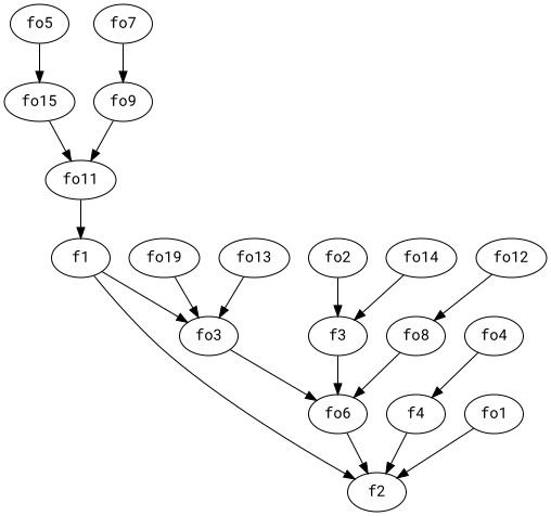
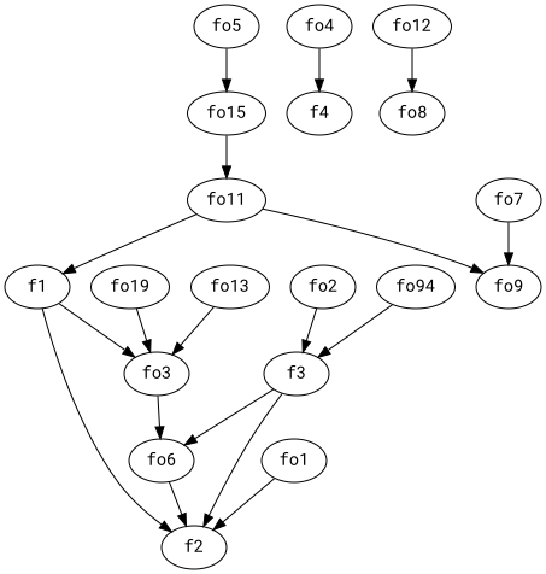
  strict digraph {
    fontname="Roboto Mono"
    node [fontname="Roboto Mono"]
    edge [fontname="Roboto Mono" weight=2]
    f1
    f2
    fo3
    fo6
    f3
    f4
    fo1
    fo2
    fo4
    fo5
    fo15
    fo11
    fo7
    fo9
    fo8
    n16 [label=fo19]
    fo12
    fo13
-   fo14
+   fo14 [label=fo94]
    f1 -> f2
    f1 -> fo3
    fo3 -> fo6
    fo6 -> f2
    f3 -> fo6
-   f4 -> f2
+   f3 -> f2
    fo1 -> f2
    fo2 -> f3
    fo4 -> f4
    fo5 -> fo15
    fo15 -> fo11
    fo11 -> f1
    fo7 -> fo9
-   fo9 -> fo11
-   fo8 -> fo6
+   fo11 -> fo9
    n16 -> fo3
    fo12 -> fo8
    fo13 -> fo3
    fo14 -> f3
  }
